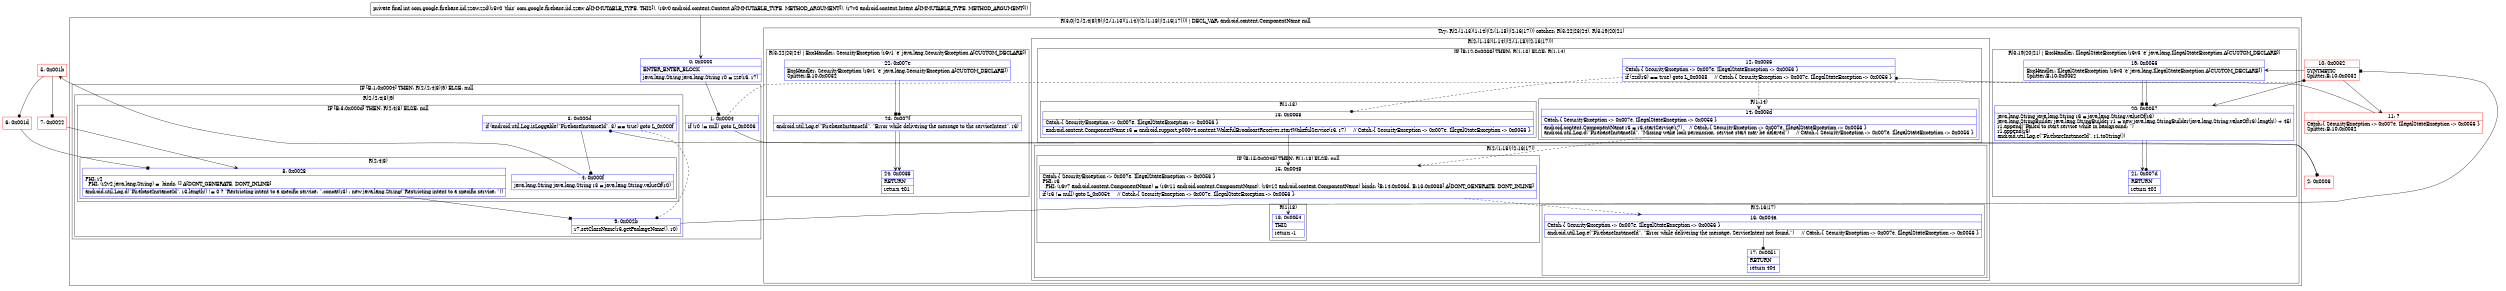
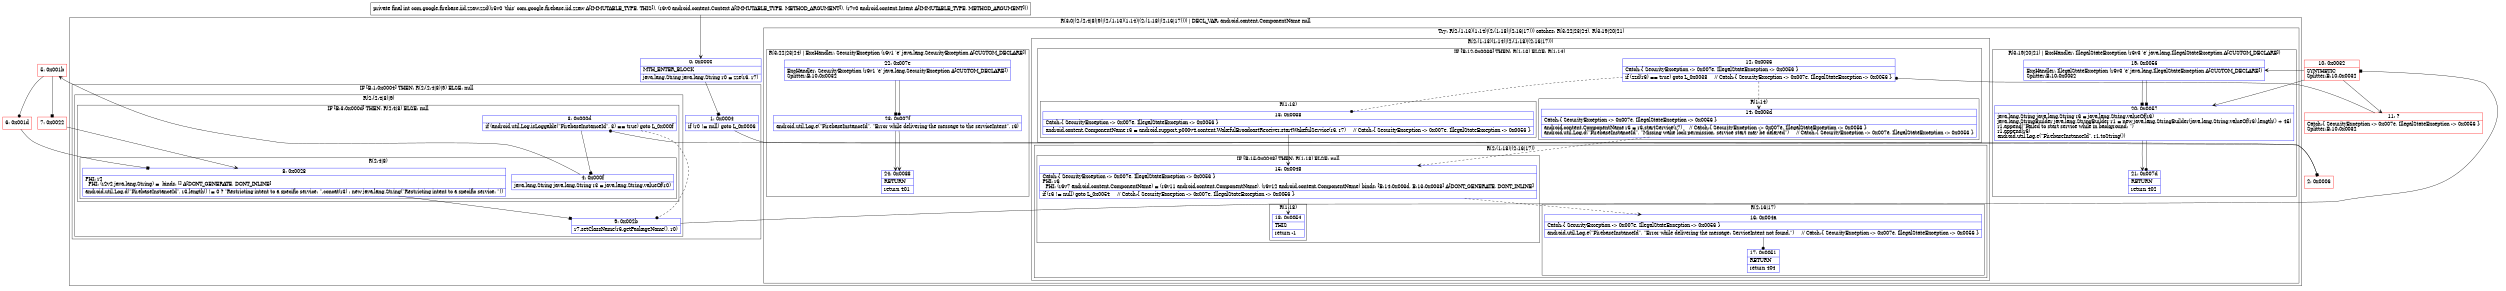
  digraph {
    node [color=blue shape=record]
    edge [arrowhead=vee]
    n1 [label="{4\:\ 0x000f|java.lang.String java.lang.String r3 = java.lang.String.valueOf(r0)\l}"]
    n2 [label="{8\:\ 0x0028|PHI: r2 \l  PHI: (r2v2 java.lang.String) =  binds: [] A[DONT_GENERATE, DONT_INLINE]\l|android.util.Log.d(\"FirebaseInstanceId\", r3.length() != 0 ? \"Restricting intent to a specific service: \".concat(r3) : new java.lang.String(\"Restricting intent to a specific service: \"))\l}"]
    n3 [label="{3\:\ 0x000d|if (android.util.Log.isLoggable(\"FirebaseInstanceId\", 3) == true) goto L_0x000f\l}"]
    n4 [label="{9\:\ 0x002b|r7.setClassName(r6.getPackageName(), r0)\l}"]
    n5 [label="{1\:\ 0x0004|if (r0 != null) goto L_0x0006\l}"]
    n6 [label="{13\:\ 0x0038|Catch:\{ SecurityException \-\> 0x007e, IllegalStateException \-\> 0x0056 \}\l|android.content.ComponentName r6 = android.support.p000v4.content.WakefulBroadcastReceiver.startWakefulService(r6, r7)     \/\/ Catch:\{ SecurityException \-\> 0x007e, IllegalStateException \-\> 0x0056 \}\l}"]
    n7 [label="{14\:\ 0x003d|Catch:\{ SecurityException \-\> 0x007e, IllegalStateException \-\> 0x0056 \}\l|android.content.ComponentName r6 = r6.startService(r7)     \/\/ Catch:\{ SecurityException \-\> 0x007e, IllegalStateException \-\> 0x0056 \}\landroid.util.Log.d(\"FirebaseInstanceId\", \"Missing wake lock permission, service start may be delayed\")     \/\/ Catch:\{ SecurityException \-\> 0x007e, IllegalStateException \-\> 0x0056 \}\l}"]
    n8 [label="{12\:\ 0x0036|Catch:\{ SecurityException \-\> 0x007e, IllegalStateException \-\> 0x0056 \}\l|if (zzd(r6) == true) goto L_0x0038     \/\/ Catch:\{ SecurityException \-\> 0x007e, IllegalStateException \-\> 0x0056 \}\l}"]
    n9 [label="{18\:\ 0x0054|THIS\l|return \-1\l}"]
    n10 [label="{15\:\ 0x0048|Catch:\{ SecurityException \-\> 0x007e, IllegalStateException \-\> 0x0056 \}\lPHI: r6 \l  PHI: (r6v7 android.content.ComponentName) = (r6v11 android.content.ComponentName), (r6v12 android.content.ComponentName) binds: [B:14:0x003d, B:13:0x0038] A[DONT_GENERATE, DONT_INLINE]\l|if (r6 != null) goto L_0x0054     \/\/ Catch:\{ SecurityException \-\> 0x007e, IllegalStateException \-\> 0x0056 \}\l}"]
    n11 [label="{16\:\ 0x004a|Catch:\{ SecurityException \-\> 0x007e, IllegalStateException \-\> 0x0056 \}\l|android.util.Log.e(\"FirebaseInstanceId\", \"Error while delivering the message: ServiceIntent not found.\")     \/\/ Catch:\{ SecurityException \-\> 0x007e, IllegalStateException \-\> 0x0056 \}\l}"]
    n12 [label="{17\:\ 0x0051|RETURN\l|return 404\l}"]
    n13 [label="{22\:\ 0x007e|ExcHandler: SecurityException (r6v1 'e' java.lang.SecurityException A[CUSTOM_DECLARE])\lSplitter:B:10:0x0032\l}"]
    n14 [label="{23\:\ 0x007f|android.util.Log.e(\"FirebaseInstanceId\", \"Error while delivering the message to the serviceIntent\", r6)\l}"]
    n15 [label="{24\:\ 0x0088|RETURN\l|return 401\l}"]
    n16 [label="{19\:\ 0x0056|ExcHandler: IllegalStateException (r6v3 'e' java.lang.IllegalStateException A[CUSTOM_DECLARE])\lSplitter:B:10:0x0032\l}"]
    n17 [label="{20\:\ 0x0057|java.lang.String java.lang.String r6 = java.lang.String.valueOf(r6)\ljava.lang.StringBuilder java.lang.StringBuilder r1 = new java.lang.StringBuilder(java.lang.String.valueOf(r6).length() + 45)\lr1.append(\"Failed to start service while in background: \")\lr1.append(r6)\landroid.util.Log.e(\"FirebaseInstanceId\", r1.toString())\l}"]
    n18 [label="{21\:\ 0x007d|RETURN\l|return 402\l}"]
-   n19 [label="{0\:\ 0x0000|ENTER_ENTER_BLOCK\l|java.lang.String java.lang.String r0 = zze(r6, r7)\l}"]
+   n19 [label="{0\:\ 0x0000|MTH_ENTER_BLOCK\l|java.lang.String java.lang.String r0 = zze(r6, r7)\l}"]
    n20 [color=red label="{5\:\ 0x001b}"]
    n21 [color=red label="{10\:\ 0x0032|SYNTHETIC\lSplitter:B:10:0x0032\l}"]
    n22 [color=red label="{2\:\ 0x0006}"]
    n23 [color=red label="{11\:\ ?|Catch:\{ SecurityException \-\> 0x007e, IllegalStateException \-\> 0x0056 \}\lSplitter:B:10:0x0032\l}"]
    n24 [color=red label="{6\:\ 0x001d}"]
    n25 [color=red label="{7\:\ 0x0022}"]
    n26 [label="{private final int com.google.firebase.iid.zzaw.zzd((r5v0 'this' com.google.firebase.iid.zzaw A[IMMUTABLE_TYPE, THIS]), (r6v0 android.content.Context A[IMMUTABLE_TYPE, METHOD_ARGUMENT]), (r7v0 android.content.Intent A[IMMUTABLE_TYPE, METHOD_ARGUMENT])) }" color=""]
    subgraph cluster_1 {
      label="R(3:0|(2:(2:4|8)|9)|(2:(1:13)(1:14)|(2:(1:18)|(2:16|17)))) | DECL_VAR: android.content.ComponentName null\l"
      n19
      subgraph cluster_2 {
        label="IF [B:1:0x0004] THEN: R(2:(2:4|8)|9) ELSE: null"
        n5
        subgraph cluster_3 {
          label="R(2:(2:4|8)|9)"
          n4
          subgraph cluster_4 {
            label="IF [B:3:0x000d] THEN: R(2:4|8) ELSE: null"
            n3
            subgraph cluster_5 {
              label="R(2:4|8)"
              n1
              n2
            }
          }
        }
      }
      subgraph cluster_6 {
        label="Try: R(2:(1:13)(1:14)|(2:(1:18)|(2:16|17))) catches: R(3:22|23|24), R(3:19|20|21)"
        subgraph cluster_7 {
          label="R(2:(1:13)(1:14)|(2:(1:18)|(2:16|17)))"
          subgraph cluster_8 {
            label="IF [B:12:0x0036] THEN: R(1:13) ELSE: R(1:14)"
            n8
            subgraph cluster_9 {
              label="R(1:13)"
              n6
            }
            subgraph cluster_10 {
              label="R(1:14)"
              n7
            }
          }
          subgraph cluster_11 {
            label="R(2:(1:18)|(2:16|17))"
            subgraph cluster_12 {
              label="IF [B:15:0x0048] THEN: R(1:18) ELSE: null"
              n10
              subgraph cluster_13 {
                label="R(1:18)"
                n9
              }
            }
            subgraph cluster_14 {
              label="R(2:16|17)"
              n11
              n12
            }
          }
        }
        subgraph cluster_15 {
          label="R(3:22|23|24) | ExcHandler: SecurityException (r6v1 'e' java.lang.SecurityException A[CUSTOM_DECLARE])\l"
          n13
          n14
          n15
        }
        subgraph cluster_16 {
          label="R(3:19|20|21) | ExcHandler: IllegalStateException (r6v3 'e' java.lang.IllegalStateException A[CUSTOM_DECLARE])\l"
          n16
          n17
          n18
        }
      }
    }
    subgraph cluster_17 {
      label="R(3:22|23|24) | ExcHandler: SecurityException (r6v1 'e' java.lang.SecurityException A[CUSTOM_DECLARE])\l"
    }
    subgraph cluster_18 {
      label="R(3:19|20|21) | ExcHandler: IllegalStateException (r6v3 'e' java.lang.IllegalStateException A[CUSTOM_DECLARE])\l"
    }
    n1 -> n20
    n2 -> n4 [arrowhead=box]
    n3 -> n1 [arrowhead=box]
    n3 -> n4 [arrowhead=dot style=dashed]
    n4 -> n21 [arrowhead=box]
-   n5 -> n21 [arrowhead=dot style=dashed]
    n5 -> n22 [arrowhead=box]
    n6 -> n10
    n7 -> n10 [style=dashed]
    n8 -> n6 [arrowhead=dot style=dashed]
    n8 -> n7 [style=dashed]
    n10 -> n9
    n10 -> n11 [style=dashed]
    n11 -> n12 [arrowhead=dot]
    n13 -> n14 [arrowhead=box]
    n13 -> n14 [arrowhead=dot]
    n14 -> n15
    n14 -> n15
    n16 -> n17 [arrowhead=box]
    n16 -> n17 [arrowhead=box]
    n17 -> n18
    n17 -> n18 [arrowhead=dot]
    n19 -> n5 [arrowhead=box]
    n20 -> n24 [arrowhead=dot]
    n20 -> n25 [arrowhead=box]
    n21 -> n16
    n21 -> n17
    n21 -> n23
    n22 -> n3 [arrowhead=dot]
    n23 -> n8 [arrowhead=dot]
    n24 -> n2 [arrowhead=box]
    n25 -> n2
    n26 -> n19
  }
